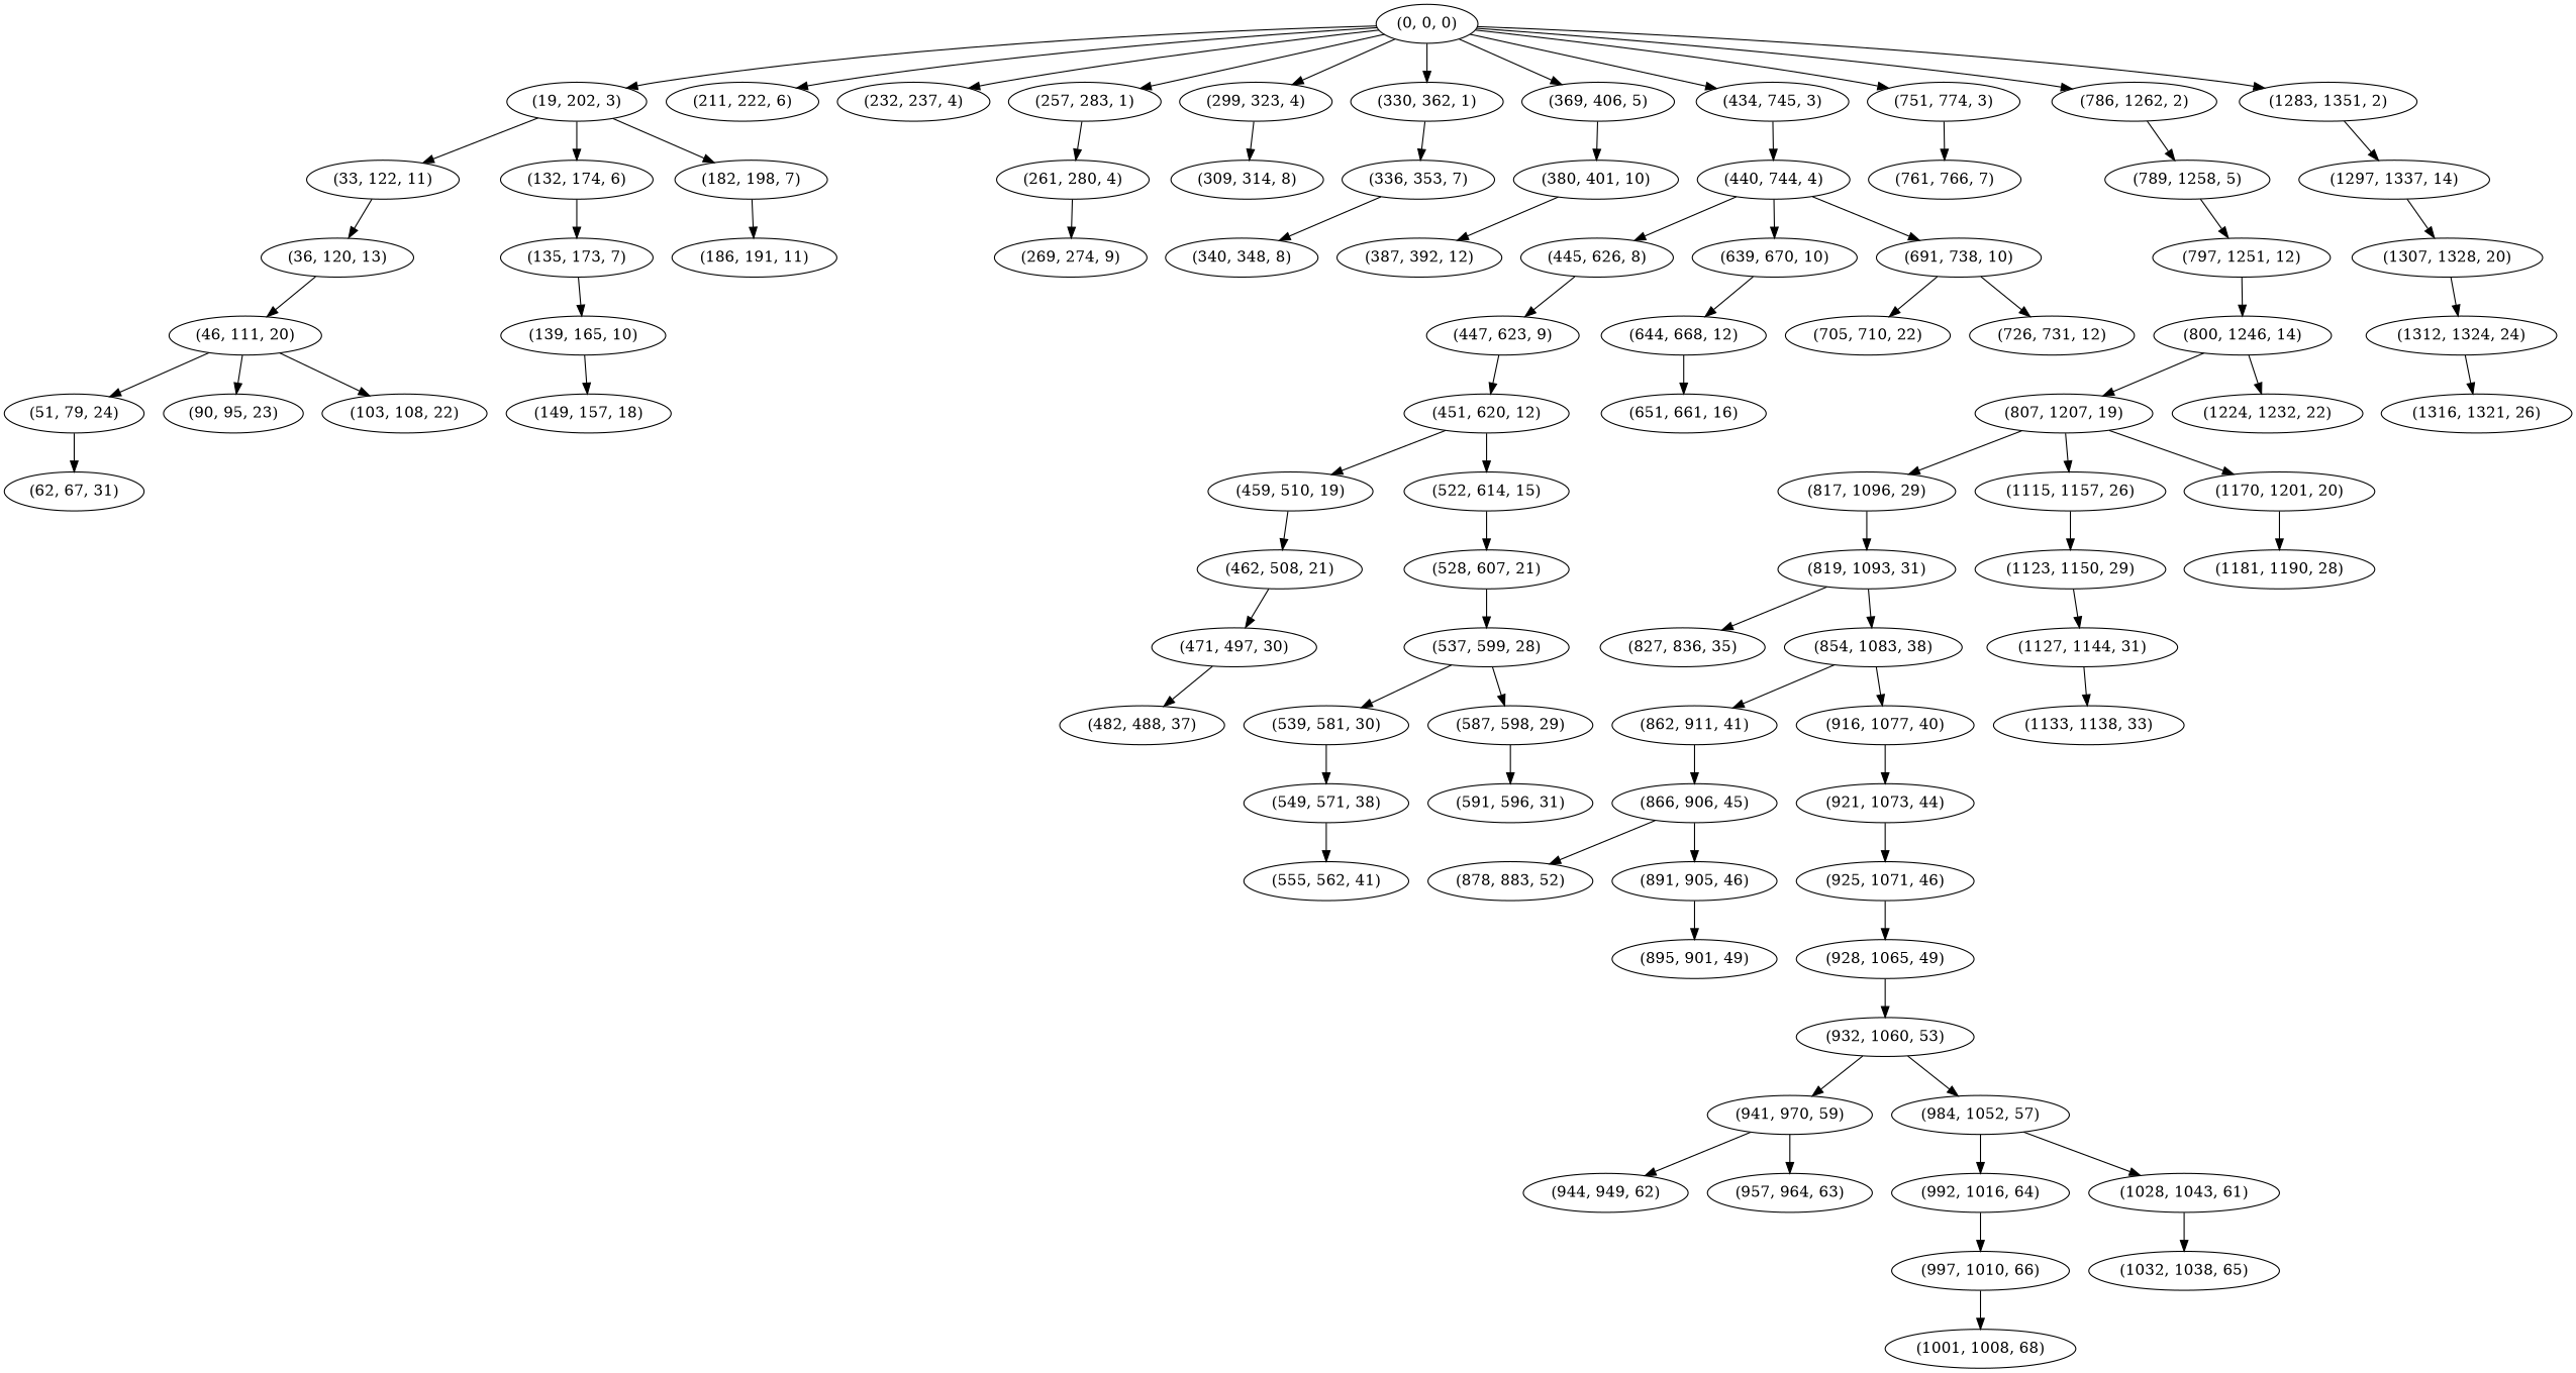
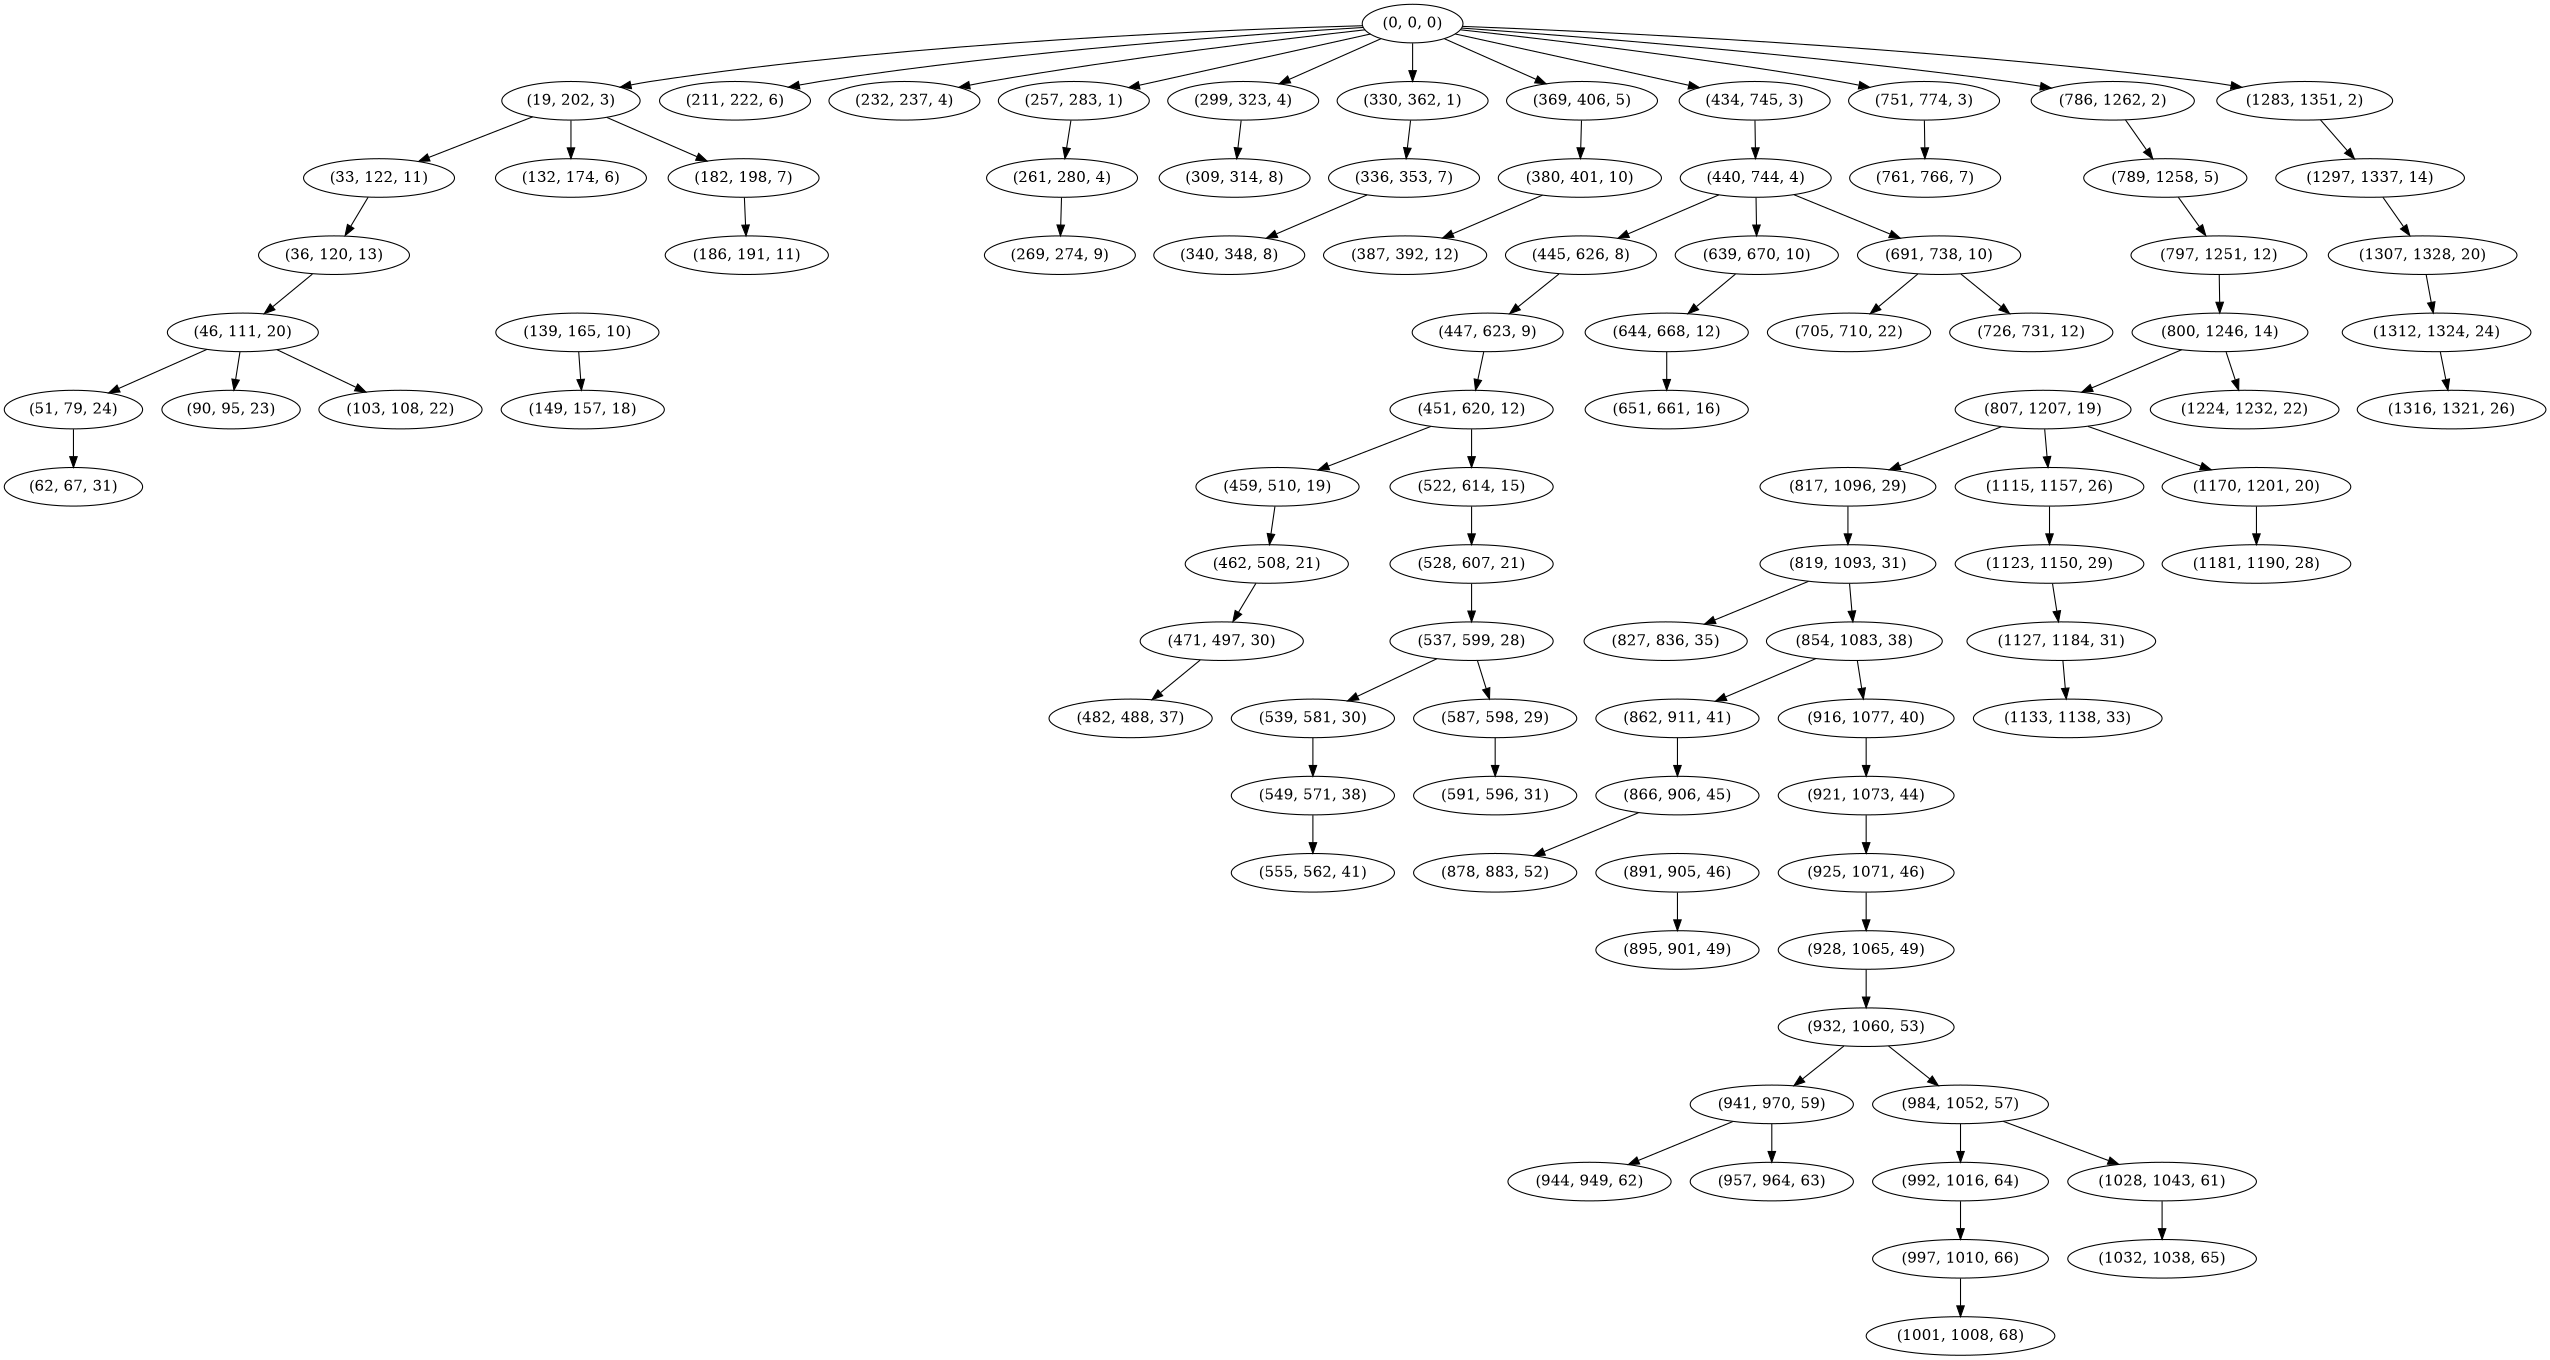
  digraph {
    "(0, 0, 0)"
    "(19, 202, 3)"
    "(211, 222, 6)"
    "(232, 237, 4)"
    "(257, 283, 1)"
    "(299, 323, 4)"
    "(330, 362, 1)"
    "(369, 406, 5)"
    "(434, 745, 3)"
    "(751, 774, 3)"
    "(786, 1262, 2)"
    "(1283, 1351, 2)"
    "(33, 122, 11)"
    "(132, 174, 6)"
    "(182, 198, 7)"
    "(261, 280, 4)"
    "(309, 314, 8)"
    "(336, 353, 7)"
    "(380, 401, 10)"
    "(440, 744, 4)"
    "(761, 766, 7)"
    "(789, 1258, 5)"
    "(1297, 1337, 14)"
    "(36, 120, 13)"
-   "(135, 173, 7)"
    "(186, 191, 11)"
    "(46, 111, 20)"
    "(51, 79, 24)"
    "(90, 95, 23)"
    "(103, 108, 22)"
    "(62, 67, 31)"
    "(139, 165, 10)"
    "(149, 157, 18)"
    "(269, 274, 9)"
    "(340, 348, 8)"
    "(387, 392, 12)"
    "(445, 626, 8)"
    "(639, 670, 10)"
    "(691, 738, 10)"
    "(447, 623, 9)"
    "(644, 668, 12)"
    "(705, 710, 22)"
    "(726, 731, 12)"
    "(451, 620, 12)"
    "(459, 510, 19)"
    "(522, 614, 15)"
    "(462, 508, 21)"
    "(528, 607, 21)"
    "(471, 497, 30)"
    "(482, 488, 37)"
    "(537, 599, 28)"
    "(539, 581, 30)"
    "(587, 598, 29)"
    "(549, 571, 38)"
    "(591, 596, 31)"
    "(555, 562, 41)"
    "(651, 661, 16)"
    "(797, 1251, 12)"
    "(800, 1246, 14)"
    "(807, 1207, 19)"
    "(1224, 1232, 22)"
    "(817, 1096, 29)"
    "(1115, 1157, 26)"
    "(1170, 1201, 20)"
    "(819, 1093, 31)"
    "(1123, 1150, 29)"
    "(1181, 1190, 28)"
    "(827, 836, 35)"
    "(854, 1083, 38)"
    "(862, 911, 41)"
    "(916, 1077, 40)"
    "(866, 906, 45)"
    "(921, 1073, 44)"
    "(878, 883, 52)"
    "(891, 905, 46)"
    "(895, 901, 49)"
    "(925, 1071, 46)"
    "(928, 1065, 49)"
    "(932, 1060, 53)"
    "(941, 970, 59)"
    "(984, 1052, 57)"
    "(944, 949, 62)"
    "(957, 964, 63)"
    "(992, 1016, 64)"
    "(1028, 1043, 61)"
    "(997, 1010, 66)"
    "(1032, 1038, 65)"
    "(1001, 1008, 68)"
-   "(1127, 1144, 31)"
+   "(1127, 1144, 31)" [label="(1127, 1184, 31)"]
    n90 [label="(1133, 1138, 33)"]
    "(1307, 1328, 20)"
    "(1312, 1324, 24)"
    "(1316, 1321, 26)"
    "(0, 0, 0)" -> "(19, 202, 3)"
    "(0, 0, 0)" -> "(211, 222, 6)"
    "(0, 0, 0)" -> "(232, 237, 4)"
    "(0, 0, 0)" -> "(257, 283, 1)"
    "(0, 0, 0)" -> "(299, 323, 4)"
    "(0, 0, 0)" -> "(330, 362, 1)"
    "(0, 0, 0)" -> "(369, 406, 5)"
    "(0, 0, 0)" -> "(434, 745, 3)"
    "(0, 0, 0)" -> "(751, 774, 3)"
    "(0, 0, 0)" -> "(786, 1262, 2)"
    "(0, 0, 0)" -> "(1283, 1351, 2)"
    "(19, 202, 3)" -> "(33, 122, 11)"
    "(19, 202, 3)" -> "(132, 174, 6)"
    "(19, 202, 3)" -> "(182, 198, 7)"
    "(257, 283, 1)" -> "(261, 280, 4)"
    "(299, 323, 4)" -> "(309, 314, 8)"
    "(330, 362, 1)" -> "(336, 353, 7)"
    "(369, 406, 5)" -> "(380, 401, 10)"
    "(434, 745, 3)" -> "(440, 744, 4)"
    "(751, 774, 3)" -> "(761, 766, 7)"
    "(786, 1262, 2)" -> "(789, 1258, 5)"
    "(1283, 1351, 2)" -> "(1297, 1337, 14)"
    "(33, 122, 11)" -> "(36, 120, 13)"
-   "(132, 174, 6)" -> "(135, 173, 7)"
    "(182, 198, 7)" -> "(186, 191, 11)"
    "(261, 280, 4)" -> "(269, 274, 9)"
    "(336, 353, 7)" -> "(340, 348, 8)"
    "(380, 401, 10)" -> "(387, 392, 12)"
    "(440, 744, 4)" -> "(445, 626, 8)"
    "(440, 744, 4)" -> "(639, 670, 10)"
    "(440, 744, 4)" -> "(691, 738, 10)"
    "(789, 1258, 5)" -> "(797, 1251, 12)"
    "(1297, 1337, 14)" -> "(1307, 1328, 20)"
    "(36, 120, 13)" -> "(46, 111, 20)"
-   "(135, 173, 7)" -> "(139, 165, 10)"
    "(46, 111, 20)" -> "(51, 79, 24)"
    "(46, 111, 20)" -> "(90, 95, 23)"
    "(46, 111, 20)" -> "(103, 108, 22)"
    "(51, 79, 24)" -> "(62, 67, 31)"
    "(139, 165, 10)" -> "(149, 157, 18)"
    "(445, 626, 8)" -> "(447, 623, 9)"
    "(639, 670, 10)" -> "(644, 668, 12)"
    "(691, 738, 10)" -> "(705, 710, 22)"
    "(691, 738, 10)" -> "(726, 731, 12)"
    "(447, 623, 9)" -> "(451, 620, 12)"
    "(644, 668, 12)" -> "(651, 661, 16)"
    "(451, 620, 12)" -> "(459, 510, 19)"
    "(451, 620, 12)" -> "(522, 614, 15)"
    "(459, 510, 19)" -> "(462, 508, 21)"
    "(522, 614, 15)" -> "(528, 607, 21)"
    "(462, 508, 21)" -> "(471, 497, 30)"
    "(528, 607, 21)" -> "(537, 599, 28)"
    "(471, 497, 30)" -> "(482, 488, 37)"
    "(537, 599, 28)" -> "(539, 581, 30)"
    "(537, 599, 28)" -> "(587, 598, 29)"
    "(539, 581, 30)" -> "(549, 571, 38)"
    "(587, 598, 29)" -> "(591, 596, 31)"
    "(549, 571, 38)" -> "(555, 562, 41)"
    "(797, 1251, 12)" -> "(800, 1246, 14)"
    "(800, 1246, 14)" -> "(807, 1207, 19)"
    "(800, 1246, 14)" -> "(1224, 1232, 22)"
    "(807, 1207, 19)" -> "(817, 1096, 29)"
    "(807, 1207, 19)" -> "(1115, 1157, 26)"
    "(807, 1207, 19)" -> "(1170, 1201, 20)"
    "(817, 1096, 29)" -> "(819, 1093, 31)"
    "(1115, 1157, 26)" -> "(1123, 1150, 29)"
    "(1170, 1201, 20)" -> "(1181, 1190, 28)"
    "(819, 1093, 31)" -> "(827, 836, 35)"
    "(819, 1093, 31)" -> "(854, 1083, 38)"
    "(1123, 1150, 29)" -> "(1127, 1144, 31)"
    "(854, 1083, 38)" -> "(862, 911, 41)"
    "(854, 1083, 38)" -> "(916, 1077, 40)"
    "(862, 911, 41)" -> "(866, 906, 45)"
    "(916, 1077, 40)" -> "(921, 1073, 44)"
    "(866, 906, 45)" -> "(878, 883, 52)"
-   "(866, 906, 45)" -> "(891, 905, 46)"
    "(921, 1073, 44)" -> "(925, 1071, 46)"
    "(891, 905, 46)" -> "(895, 901, 49)"
    "(925, 1071, 46)" -> "(928, 1065, 49)"
    "(928, 1065, 49)" -> "(932, 1060, 53)"
    "(932, 1060, 53)" -> "(941, 970, 59)"
    "(932, 1060, 53)" -> "(984, 1052, 57)"
    "(941, 970, 59)" -> "(944, 949, 62)"
    "(941, 970, 59)" -> "(957, 964, 63)"
    "(984, 1052, 57)" -> "(992, 1016, 64)"
    "(984, 1052, 57)" -> "(1028, 1043, 61)"
    "(992, 1016, 64)" -> "(997, 1010, 66)"
    "(1028, 1043, 61)" -> "(1032, 1038, 65)"
    "(997, 1010, 66)" -> "(1001, 1008, 68)"
    "(1127, 1144, 31)" -> n90
    "(1307, 1328, 20)" -> "(1312, 1324, 24)"
    "(1312, 1324, 24)" -> "(1316, 1321, 26)"
  }
